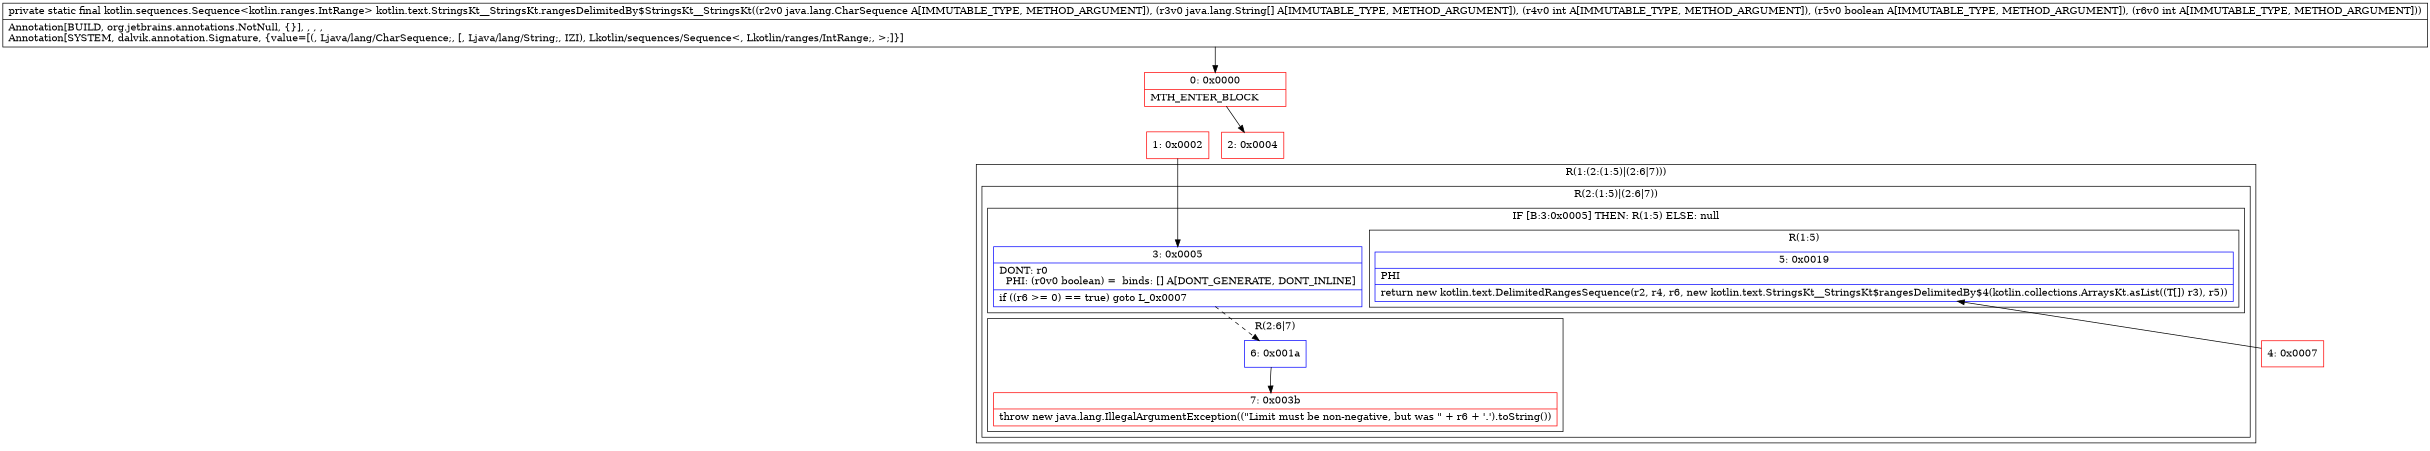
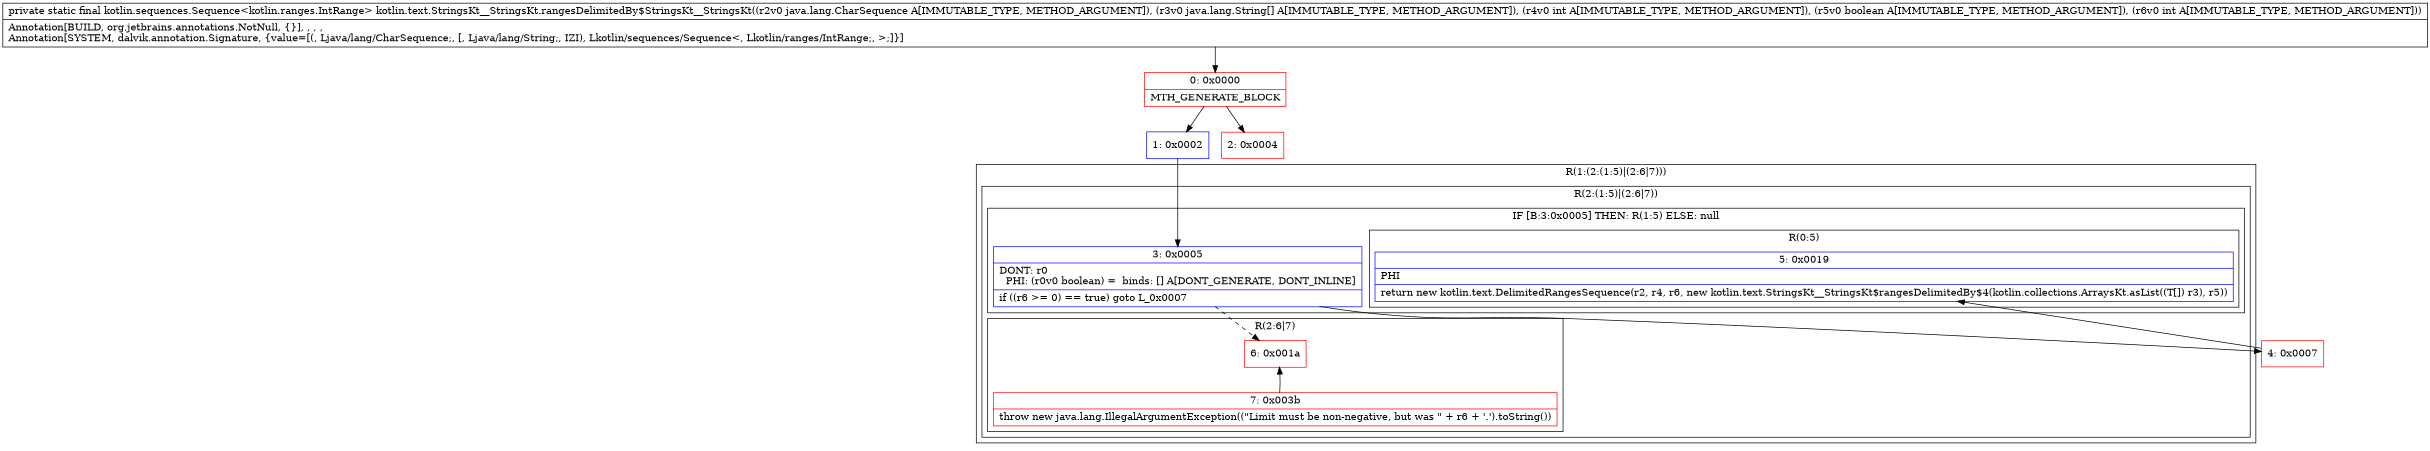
  digraph {
    node [color=red shape=record]
    n1 [color=blue label="{5\:\ 0x0019|PHI\l|return new kotlin.text.DelimitedRangesSequence(r2, r4, r6, new kotlin.text.StringsKt__StringsKt$rangesDelimitedBy$4(kotlin.collections.ArraysKt.asList((T[]) r3), r5))\l}"]
    n2 [color=blue label="{3\:\ 0x0005|DONT: r0 \l  PHI: (r0v0 boolean) =  binds: [] A[DONT_GENERATE, DONT_INLINE]\l|if ((r6 \>= 0) == true) goto L_0x0007\l}"]
-   n3 [color=blue label="{6\:\ 0x001a}"]
+   n3 [label="{6\:\ 0x001a}"]
    n4 [label="{7\:\ 0x003b|throw new java.lang.IllegalArgumentException((\"Limit must be non\-negative, but was \" + r6 + '.').toString())\l}"]
    n5 [label="{4\:\ 0x0007}"]
-   n6 [label="{0\:\ 0x0000|MTH_ENTER_BLOCK\l}"]
-   n7 [label="{1\:\ 0x0002}"]
+   n6 [label="{0\:\ 0x0000|MTH_GENERATE_BLOCK\l}"]
+   n7 [color=blue label="{1\:\ 0x0002}"]
    n8 [label="{2\:\ 0x0004}"]
    n9 [label="{private static final kotlin.sequences.Sequence\<kotlin.ranges.IntRange\> kotlin.text.StringsKt__StringsKt.rangesDelimitedBy$StringsKt__StringsKt((r2v0 java.lang.CharSequence A[IMMUTABLE_TYPE, METHOD_ARGUMENT]), (r3v0 java.lang.String[] A[IMMUTABLE_TYPE, METHOD_ARGUMENT]), (r4v0 int A[IMMUTABLE_TYPE, METHOD_ARGUMENT]), (r5v0 boolean A[IMMUTABLE_TYPE, METHOD_ARGUMENT]), (r6v0 int A[IMMUTABLE_TYPE, METHOD_ARGUMENT]))  | Annotation[BUILD, org.jetbrains.annotations.NotNull, \{\}], , , , \lAnnotation[SYSTEM, dalvik.annotation.Signature, \{value=[(, Ljava\/lang\/CharSequence;, [, Ljava\/lang\/String;, IZI), Lkotlin\/sequences\/Sequence\<, Lkotlin\/ranges\/IntRange;, \>;]\}]\l}" color=""]
    subgraph cluster_1 {
      label="R(1:(2:(1:5)|(2:6|7)))"
      subgraph cluster_2 {
        label="R(2:(1:5)|(2:6|7))"
        subgraph cluster_3 {
          label="IF [B:3:0x0005] THEN: R(1:5) ELSE: null"
          n2
          subgraph cluster_4 {
-           label="R(1:5)"
+           label="R(0:5)"
            n1
          }
        }
        subgraph cluster_5 {
          label="R(2:6|7)"
          n3
          n4
        }
      }
    }
    n2 -> n3 [style=dashed]
-   n3 -> n4
+   n2 -> n5
+   n4 -> n3
    n5 -> n1
+   n6 -> n7
    n6 -> n8
    n7 -> n2
    n9 -> n6
  }
